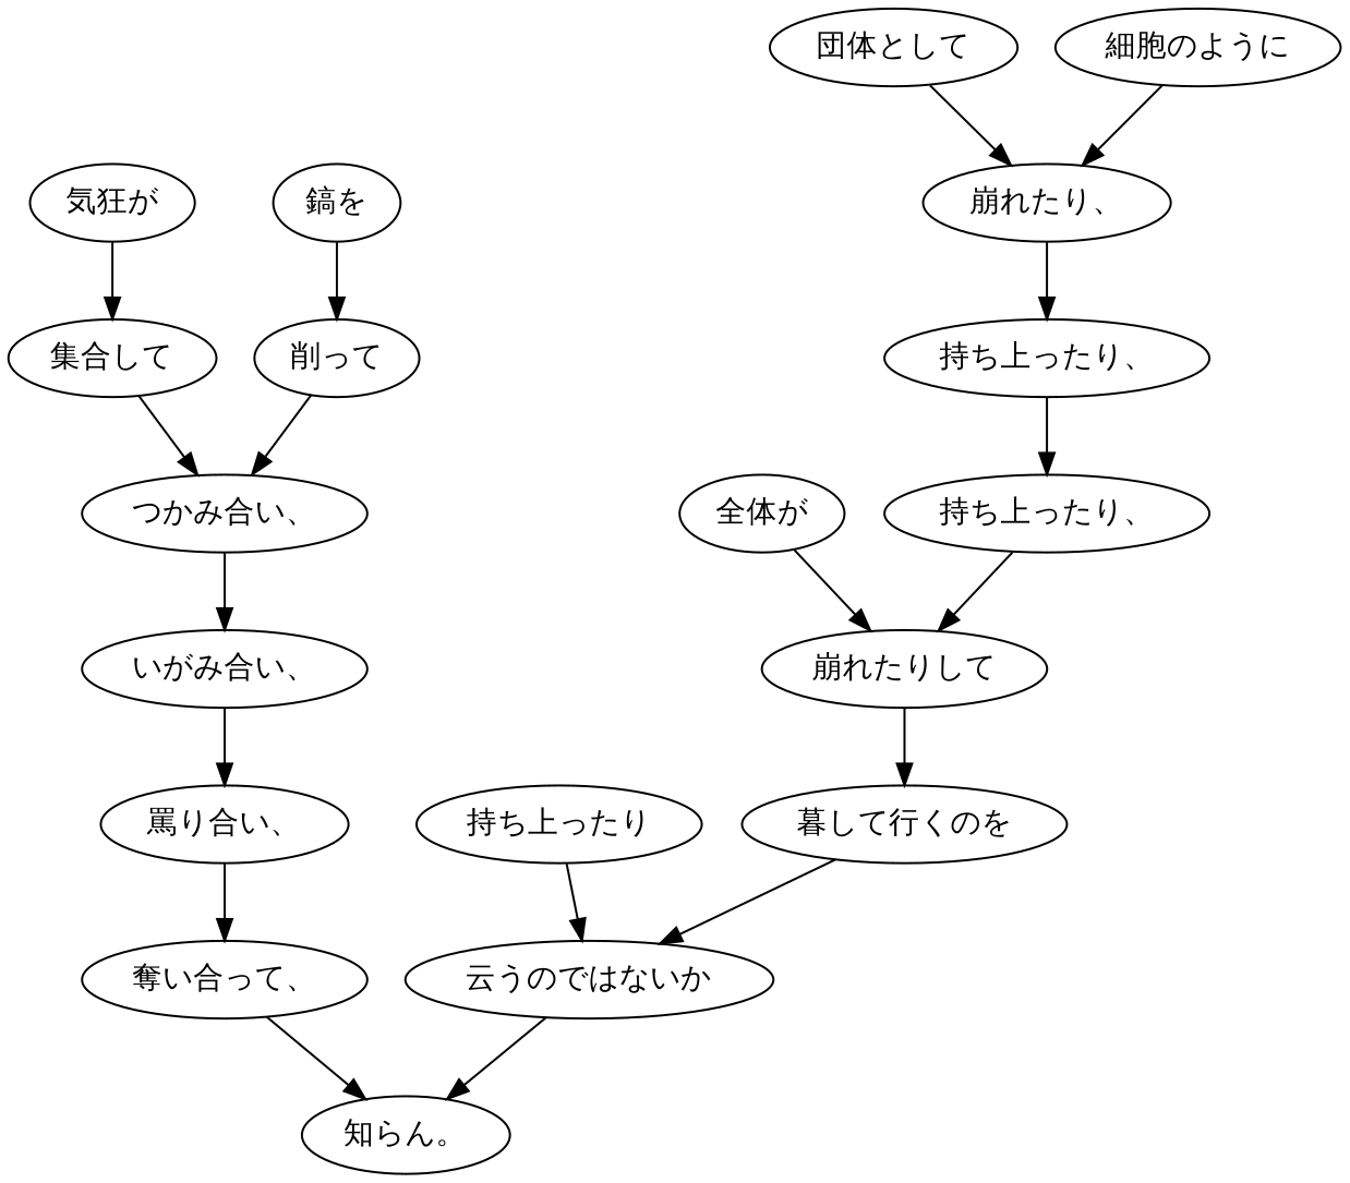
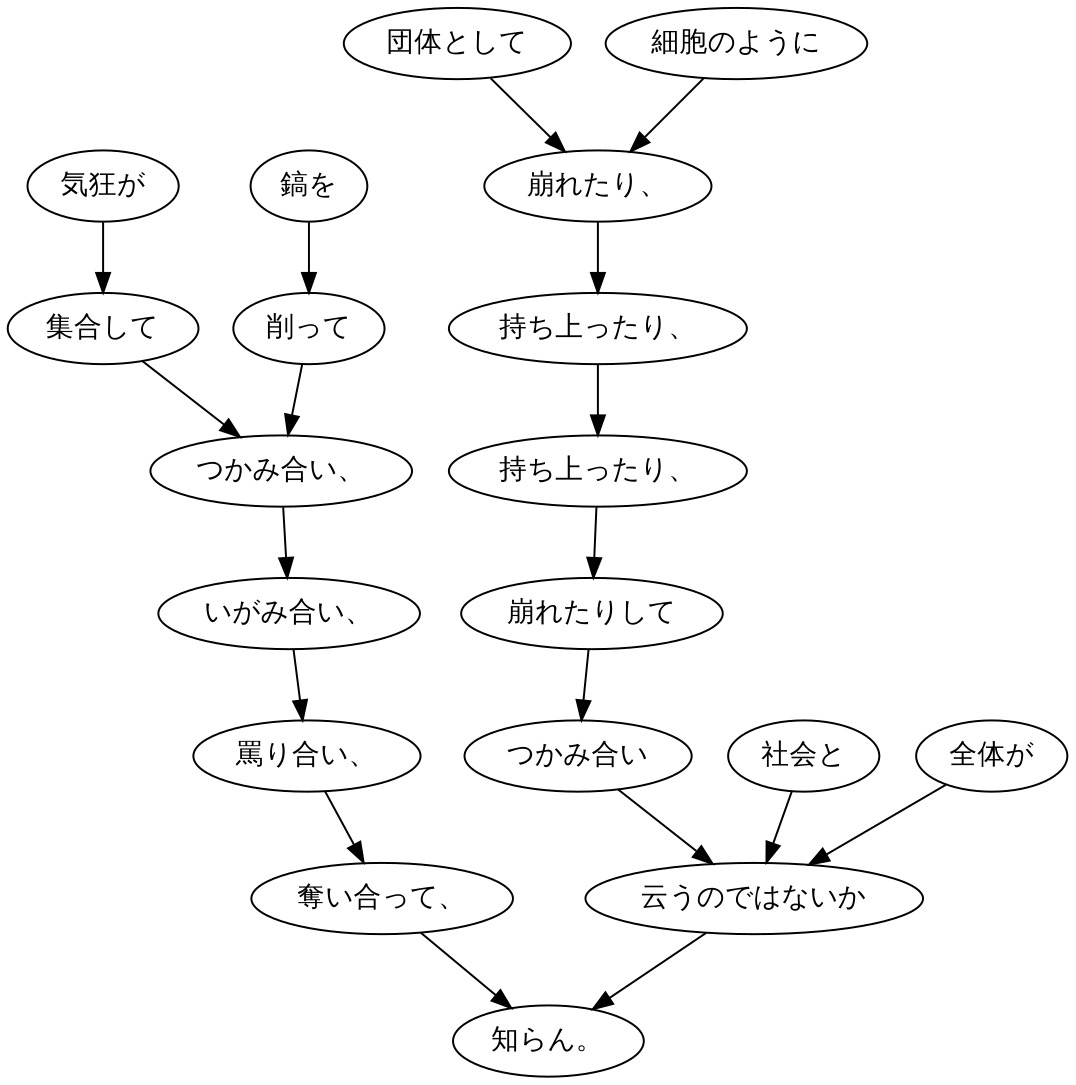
  digraph {
    fontname="Noto Sans"
    node [fontname="Noto Sans"]
    edge [fontname="Noto Sans"]
    n1 [label="気狂が"]
    n2 [label="集合して"]
    n3 [label="つかみ合い、"]
    n4 [label="いがみ合い、"]
    n5 [label="鎬を"]
    n6 [label="削って"]
    n7 [label="罵り合い、"]
    n8 [label="奪い合って、"]
    n9 [label="知らん。"]
    n10 [label="全体が"]
    n11 [label="崩れたりして"]
-   n12 [label="暮して行くのを"]
+   n12 [label="つかみ合い"]
    n13 [label="団体として"]
    n14 [label="崩れたり、"]
    n15 [label="持ち上ったり、"]
    n16 [label="細胞のように"]
    n17 [label="持ち上ったり、"]
    n18 [label="云うのではないか"]
-   n19 [label="持ち上ったり"]
+   n19 [label="社会と"]
    n1 -> n2
    n2 -> n3
    n3 -> n4
    n4 -> n7
    n5 -> n6
    n6 -> n3
    n7 -> n8
    n8 -> n9
-   n10 -> n11
+   n10 -> n18
    n11 -> n12
    n12 -> n18
    n13 -> n14
    n14 -> n15
    n15 -> n17
    n16 -> n14
    n17 -> n11
    n18 -> n9
    n19 -> n18
  }
